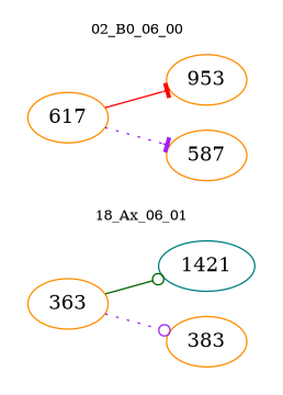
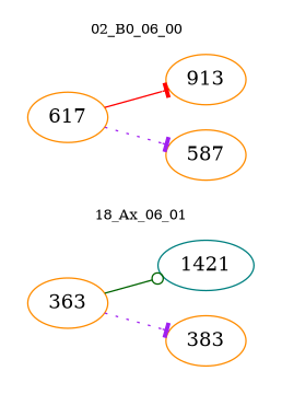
  digraph {
    rankdir=LR
    node [color=darkorange]
    edge [arrowhead=odot color=purple style=dotted]
    n1 [label=363]
    n2 [label=383]
    n3 [color=teal label=1421]
    n4 [label=617]
    n5 [label=587]
-   n6 [label=953]
+   n6 [label=913]
    subgraph cluster_1 {
      color=white
      fontsize=10
      label="18_Ax_06_01"
      n1
      n2
      n3
    }
    subgraph cluster_2 {
      color=white
      fontsize=10
      label="02_B0_06_00"
      n4
      n5
      n6
    }
-   n1 -> n2
+   n1 -> n2 [arrowhead=tee]
    n1 -> n3 [color=darkgreen style=solid]
    n4 -> n5 [arrowhead=tee]
    n4 -> n6 [arrowhead=tee color=red style=solid]
  }
